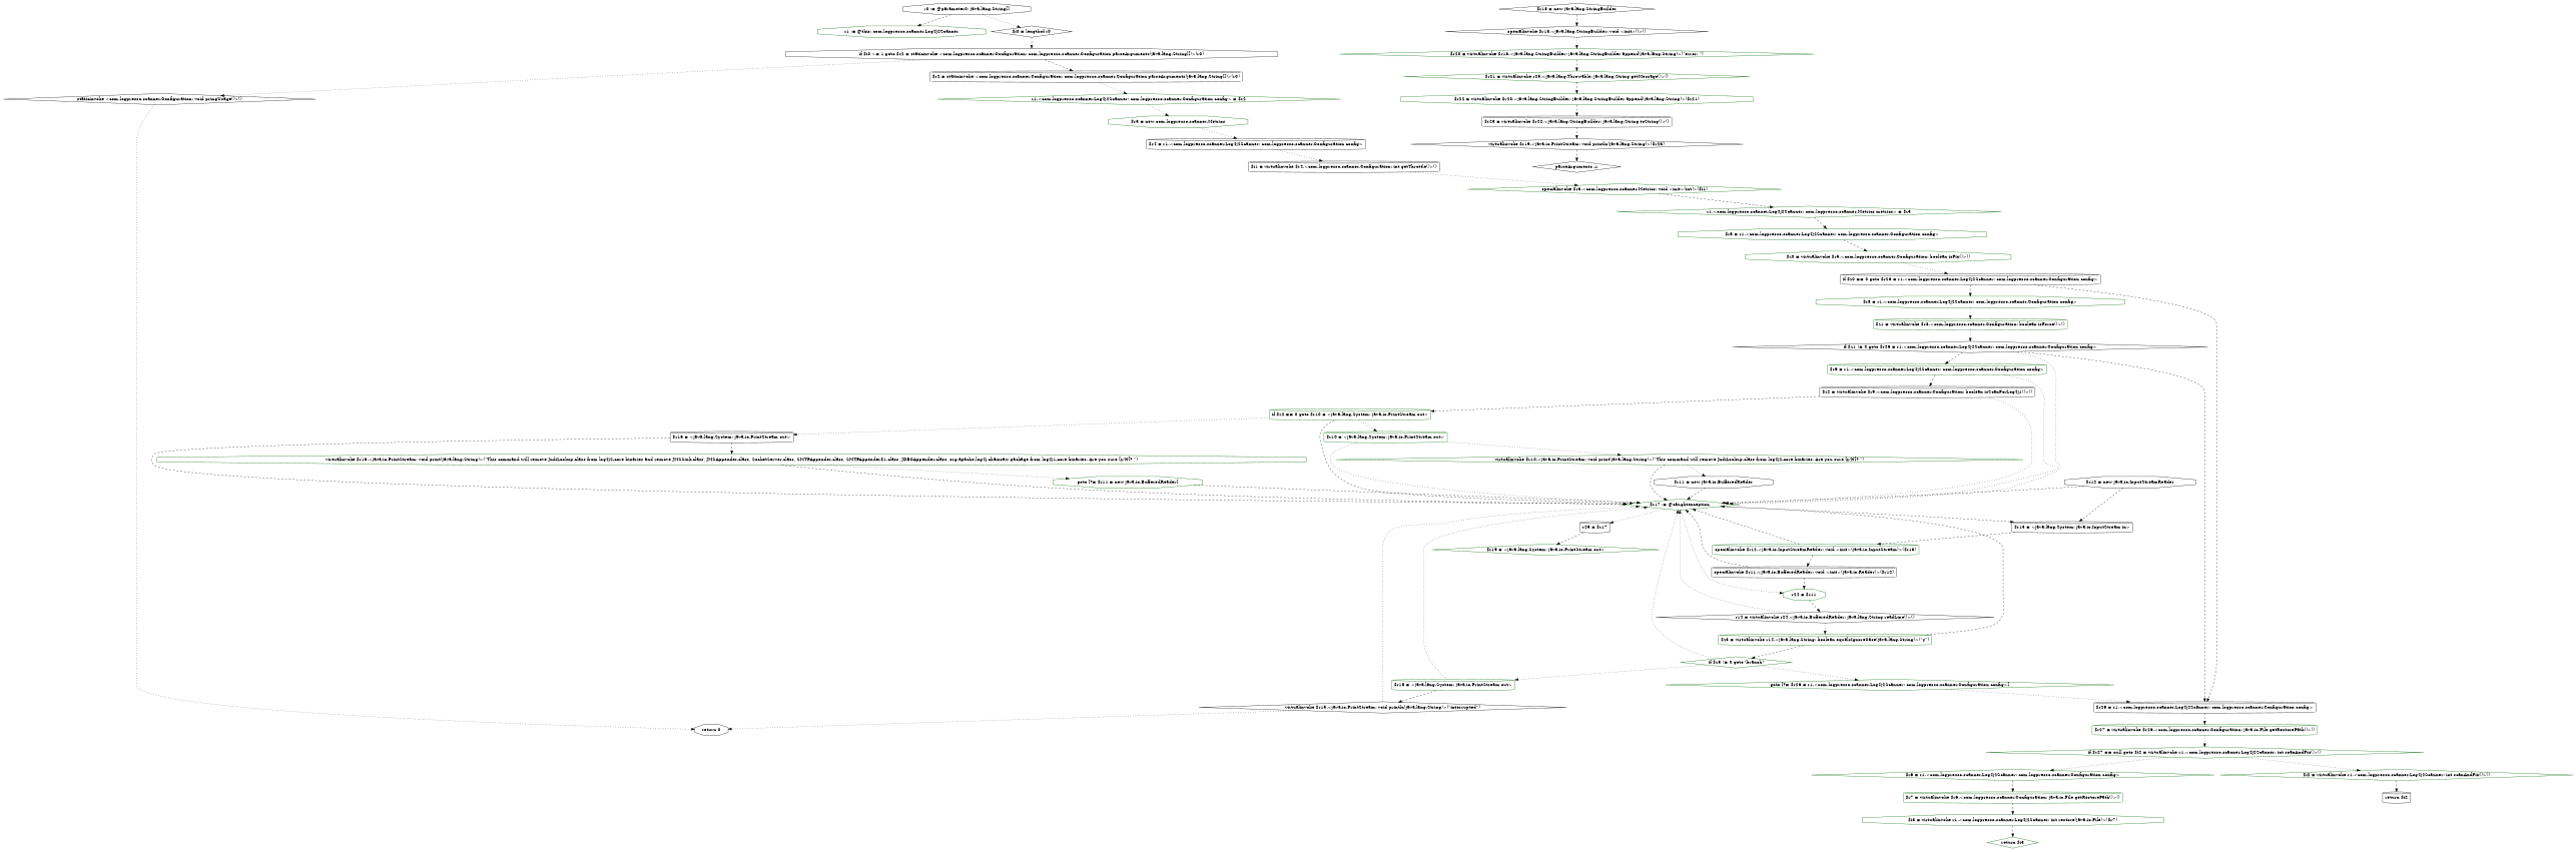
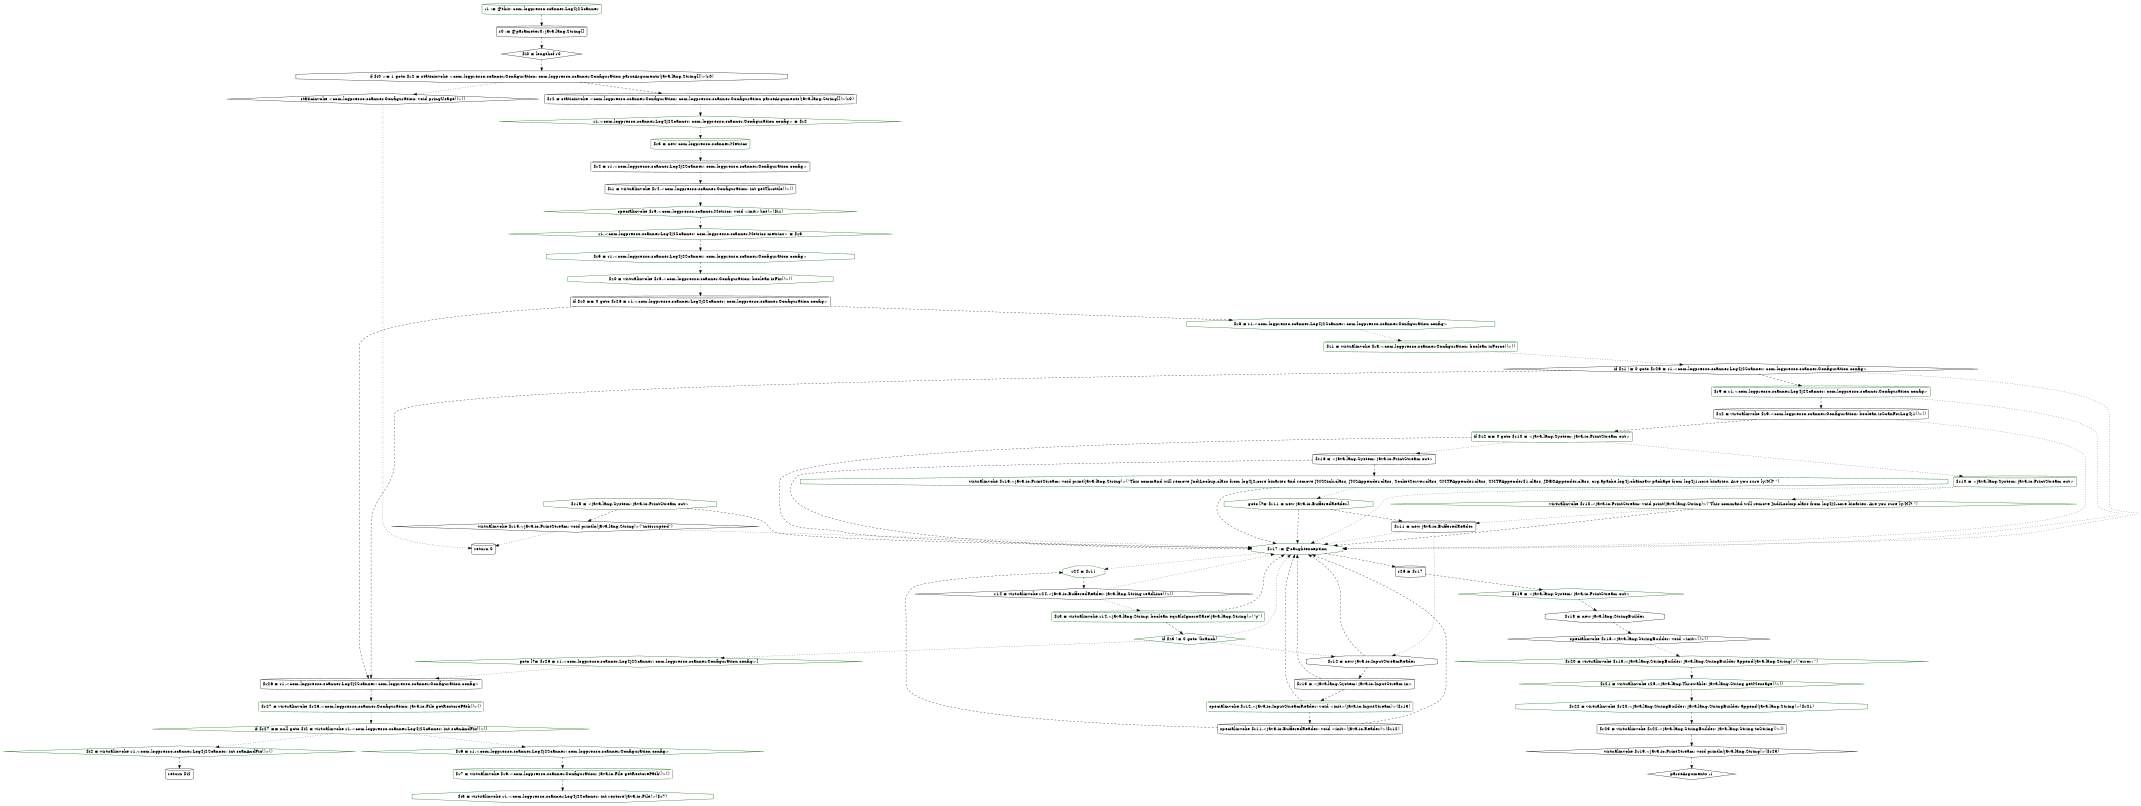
  digraph {
    node [color=darkgreen shape=cylinder]
    edge [style=dashed]
-   "r0 := @parameter0: java.lang.String[]" [color=black shape=octagon]
-   "r1 := @this: com.logpresso.scanner.Log4j2Scanner" [shape=octagon]
+   "r0 := @parameter0: java.lang.String[]" [color=black]
+   "r1 := @this: com.logpresso.scanner.Log4j2Scanner"
    "$i0 = lengthof r0" [color=black shape=diamond]
    "if $i0 >= 1 goto $r2 = staticinvoke <com.logpresso.scanner.Configuration: com.logpresso.scanner.Configuration parseArguments(java.lang.String[])>(r0)" [color=black shape=octagon]
    "staticinvoke <com.logpresso.scanner.Configuration: void pringUsage()>()" [color=black shape=diamond]
    "$r2 = staticinvoke <com.logpresso.scanner.Configuration: com.logpresso.scanner.Configuration parseArguments(java.lang.String[])>(r0)" [color=black]
-   "return 0" [color=black shape=octagon]
+   "return 0" [color=black]
    "r1.<com.logpresso.scanner.Log4j2Scanner: com.logpresso.scanner.Configuration config> = $r2" [shape=diamond]
-   "$r3 = new com.logpresso.scanner.Metrics" [shape=octagon]
+   "$r3 = new com.logpresso.scanner.Metrics"
    "$r4 = r1.<com.logpresso.scanner.Log4j2Scanner: com.logpresso.scanner.Configuration config>" [color=black]
    "$i1 = virtualinvoke $r4.<com.logpresso.scanner.Configuration: int getThrottle()>()" [color=black]
    "specialinvoke $r3.<com.logpresso.scanner.Metrics: void <init>(int)>($i1)" [shape=diamond]
    "r1.<com.logpresso.scanner.Log4j2Scanner: com.logpresso.scanner.Metrics metrics> = $r3" [shape=diamond]
    "$r5 = r1.<com.logpresso.scanner.Log4j2Scanner: com.logpresso.scanner.Configuration config>" [shape=octagon]
    "$z0 = virtualinvoke $r5.<com.logpresso.scanner.Configuration: boolean isFix()>()" [shape=octagon]
    "if $z0 == 0 goto $r26 = r1.<com.logpresso.scanner.Log4j2Scanner: com.logpresso.scanner.Configuration config>" [color=black]
    "$r8 = r1.<com.logpresso.scanner.Log4j2Scanner: com.logpresso.scanner.Configuration config>" [shape=octagon]
    "$r26 = r1.<com.logpresso.scanner.Log4j2Scanner: com.logpresso.scanner.Configuration config>" [color=black]
    "$z1 = virtualinvoke $r8.<com.logpresso.scanner.Configuration: boolean isForce()>()"
    "$r27 = virtualinvoke $r26.<com.logpresso.scanner.Configuration: java.io.File getRestorePath()>()"
    "if $z1 != 0 goto $r26 = r1.<com.logpresso.scanner.Log4j2Scanner: com.logpresso.scanner.Configuration config>" [color=black shape=diamond]
    "$r9 = r1.<com.logpresso.scanner.Log4j2Scanner: com.logpresso.scanner.Configuration config>"
-   "$r17 := @caughtexception" [shape=diamond]
+   "$r17 := @caughtexception" [shape=octagon]
    "$z2 = virtualinvoke $r9.<com.logpresso.scanner.Configuration: boolean isScanForLog4j1()>()" [color=black]
    "r24 = $r11" [shape=octagon]
    "r25 = $r17" [color=black]
    "if $z2 == 0 goto $r10 = <java.lang.System: java.io.PrintStream out>"
    "$r16 = <java.lang.System: java.io.PrintStream out>" [color=black]
    "$r10 = <java.lang.System: java.io.PrintStream out>"
    "virtualinvoke $r16.<java.io.PrintStream: void print(java.lang.String)>(\"This command will remove JndiLookup.class from log4j2-core binaries and remove JMSSink.class, JMSAppender.class, SocketServer.class, SMTPAppender.class, SMTPAppender$1.class, JDBCAppender.class, org.apache.log4j.chainsaw package from log4j1-core binaries. Are you sure [y/N]? \")" [shape=octagon]
    "virtualinvoke $r10.<java.io.PrintStream: void print(java.lang.String)>(\"This command will remove JndiLookup.class from log4j2-core binaries. Are you sure [y/N]? \")" [shape=diamond]
    "goto [?= $r11 = new java.io.BufferedReader]" [shape=octagon]
-   "$r11 = new java.io.BufferedReader" [color=black shape=octagon]
+   "$r11 = new java.io.BufferedReader" [color=black]
    "$r12 = new java.io.InputStreamReader" [color=black shape=octagon]
    "$r13 = <java.lang.System: java.io.InputStream in>" [color=black]
    "specialinvoke $r12.<java.io.InputStreamReader: void <init>(java.io.InputStream)>($r13)"
    "specialinvoke $r11.<java.io.BufferedReader: void <init>(java.io.Reader)>($r12)" [color=black]
    "r14 = virtualinvoke r24.<java.io.BufferedReader: java.lang.String readLine()>()" [color=black shape=diamond]
    "$z3 = virtualinvoke r14.<java.lang.String: boolean equalsIgnoreCase(java.lang.String)>(\"y\")"
    "if $z3 != 0 goto (branch)" [shape=diamond]
-   "$r15 = <java.lang.System: java.io.PrintStream out>"
+   "$r15 = <java.lang.System: java.io.PrintStream out>" [shape=octagon]
    "goto [?= $r26 = r1.<com.logpresso.scanner.Log4j2Scanner: com.logpresso.scanner.Configuration config>]" [shape=diamond]
    "virtualinvoke $r15.<java.io.PrintStream: void println(java.lang.String)>(\"interrupted\")" [color=black shape=diamond]
    "$r19 = <java.lang.System: java.io.PrintStream out>" [shape=diamond]
-   "$r18 = new java.lang.StringBuilder" [color=black shape=diamond]
+   "$r18 = new java.lang.StringBuilder" [color=black shape=octagon]
    "specialinvoke $r18.<java.lang.StringBuilder: void <init>()>()" [color=black shape=diamond]
    "$r20 = virtualinvoke $r18.<java.lang.StringBuilder: java.lang.StringBuilder append(java.lang.String)>(\"error: \")" [shape=diamond]
    "$r21 = virtualinvoke r25.<java.lang.Throwable: java.lang.String getMessage()>()" [shape=diamond]
    "$r22 = virtualinvoke $r20.<java.lang.StringBuilder: java.lang.StringBuilder append(java.lang.String)>($r21)" [shape=octagon]
    "$r23 = virtualinvoke $r22.<java.lang.StringBuilder: java.lang.String toString()>()" [color=black]
    "virtualinvoke $r19.<java.io.PrintStream: void println(java.lang.String)>($r23)" [color=black shape=diamond]
    n52 [color=black label="parseArguments -1" shape=diamond]
    "if $r27 == null goto $i2 = virtualinvoke r1.<com.logpresso.scanner.Log4j2Scanner: int scanAndFix()>()" [shape=diamond]
    "$r6 = r1.<com.logpresso.scanner.Log4j2Scanner: com.logpresso.scanner.Configuration config>" [shape=diamond]
    "$i2 = virtualinvoke r1.<com.logpresso.scanner.Log4j2Scanner: int scanAndFix()>()" [shape=diamond]
    "$r7 = virtualinvoke $r6.<com.logpresso.scanner.Configuration: java.io.File getRestorePath()>()"
    "return $i2" [color=black]
    "$i3 = virtualinvoke r1.<com.logpresso.scanner.Log4j2Scanner: int restore(java.io.File)>($r7)" [shape=octagon]
-   "return $i3" [shape=diamond]
-   "r0 := @parameter0: java.lang.String[]" -> "$i0 = lengthof r0" [style=dotted]
-   "r0 := @parameter0: java.lang.String[]" -> "r1 := @this: com.logpresso.scanner.Log4j2Scanner"
+   "r0 := @parameter0: java.lang.String[]" -> "$i0 = lengthof r0"
+   "r1 := @this: com.logpresso.scanner.Log4j2Scanner" -> "r0 := @parameter0: java.lang.String[]"
    "$i0 = lengthof r0" -> "if $i0 >= 1 goto $r2 = staticinvoke <com.logpresso.scanner.Configuration: com.logpresso.scanner.Configuration parseArguments(java.lang.String[])>(r0)"
    "if $i0 >= 1 goto $r2 = staticinvoke <com.logpresso.scanner.Configuration: com.logpresso.scanner.Configuration parseArguments(java.lang.String[])>(r0)" -> "staticinvoke <com.logpresso.scanner.Configuration: void pringUsage()>()" [style=dotted]
    "if $i0 >= 1 goto $r2 = staticinvoke <com.logpresso.scanner.Configuration: com.logpresso.scanner.Configuration parseArguments(java.lang.String[])>(r0)" -> "$r2 = staticinvoke <com.logpresso.scanner.Configuration: com.logpresso.scanner.Configuration parseArguments(java.lang.String[])>(r0)"
    "staticinvoke <com.logpresso.scanner.Configuration: void pringUsage()>()" -> "return 0" [style=dotted]
    "$r2 = staticinvoke <com.logpresso.scanner.Configuration: com.logpresso.scanner.Configuration parseArguments(java.lang.String[])>(r0)" -> "r1.<com.logpresso.scanner.Log4j2Scanner: com.logpresso.scanner.Configuration config> = $r2" [style=dotted]
    "r1.<com.logpresso.scanner.Log4j2Scanner: com.logpresso.scanner.Configuration config> = $r2" -> "$r3 = new com.logpresso.scanner.Metrics" [style=dotted]
    "$r3 = new com.logpresso.scanner.Metrics" -> "$r4 = r1.<com.logpresso.scanner.Log4j2Scanner: com.logpresso.scanner.Configuration config>" [style=dotted]
    "$r4 = r1.<com.logpresso.scanner.Log4j2Scanner: com.logpresso.scanner.Configuration config>" -> "$i1 = virtualinvoke $r4.<com.logpresso.scanner.Configuration: int getThrottle()>()" [style=dotted]
    "$i1 = virtualinvoke $r4.<com.logpresso.scanner.Configuration: int getThrottle()>()" -> "specialinvoke $r3.<com.logpresso.scanner.Metrics: void <init>(int)>($i1)" [style=dotted]
    "specialinvoke $r3.<com.logpresso.scanner.Metrics: void <init>(int)>($i1)" -> "r1.<com.logpresso.scanner.Log4j2Scanner: com.logpresso.scanner.Metrics metrics> = $r3"
    "r1.<com.logpresso.scanner.Log4j2Scanner: com.logpresso.scanner.Metrics metrics> = $r3" -> "$r5 = r1.<com.logpresso.scanner.Log4j2Scanner: com.logpresso.scanner.Configuration config>"
    "$r5 = r1.<com.logpresso.scanner.Log4j2Scanner: com.logpresso.scanner.Configuration config>" -> "$z0 = virtualinvoke $r5.<com.logpresso.scanner.Configuration: boolean isFix()>()"
    "$z0 = virtualinvoke $r5.<com.logpresso.scanner.Configuration: boolean isFix()>()" -> "if $z0 == 0 goto $r26 = r1.<com.logpresso.scanner.Log4j2Scanner: com.logpresso.scanner.Configuration config>" [style=dotted]
    "if $z0 == 0 goto $r26 = r1.<com.logpresso.scanner.Log4j2Scanner: com.logpresso.scanner.Configuration config>" -> "$r8 = r1.<com.logpresso.scanner.Log4j2Scanner: com.logpresso.scanner.Configuration config>"
    "if $z0 == 0 goto $r26 = r1.<com.logpresso.scanner.Log4j2Scanner: com.logpresso.scanner.Configuration config>" -> "$r26 = r1.<com.logpresso.scanner.Log4j2Scanner: com.logpresso.scanner.Configuration config>"
    "$r8 = r1.<com.logpresso.scanner.Log4j2Scanner: com.logpresso.scanner.Configuration config>" -> "$z1 = virtualinvoke $r8.<com.logpresso.scanner.Configuration: boolean isForce()>()" [style=dotted]
    "$r26 = r1.<com.logpresso.scanner.Log4j2Scanner: com.logpresso.scanner.Configuration config>" -> "$r27 = virtualinvoke $r26.<com.logpresso.scanner.Configuration: java.io.File getRestorePath()>()"
    "$z1 = virtualinvoke $r8.<com.logpresso.scanner.Configuration: boolean isForce()>()" -> "if $z1 != 0 goto $r26 = r1.<com.logpresso.scanner.Log4j2Scanner: com.logpresso.scanner.Configuration config>" [style=dotted]
    "$r27 = virtualinvoke $r26.<com.logpresso.scanner.Configuration: java.io.File getRestorePath()>()" -> "if $r27 == null goto $i2 = virtualinvoke r1.<com.logpresso.scanner.Log4j2Scanner: int scanAndFix()>()" [style=dotted]
    "if $z1 != 0 goto $r26 = r1.<com.logpresso.scanner.Log4j2Scanner: com.logpresso.scanner.Configuration config>" -> "$r26 = r1.<com.logpresso.scanner.Log4j2Scanner: com.logpresso.scanner.Configuration config>"
    "if $z1 != 0 goto $r26 = r1.<com.logpresso.scanner.Log4j2Scanner: com.logpresso.scanner.Configuration config>" -> "$r9 = r1.<com.logpresso.scanner.Log4j2Scanner: com.logpresso.scanner.Configuration config>"
    "if $z1 != 0 goto $r26 = r1.<com.logpresso.scanner.Log4j2Scanner: com.logpresso.scanner.Configuration config>" -> "$r17 := @caughtexception" [style=dotted]
    "$r9 = r1.<com.logpresso.scanner.Log4j2Scanner: com.logpresso.scanner.Configuration config>" -> "$r17 := @caughtexception" [style=dotted]
    "$r9 = r1.<com.logpresso.scanner.Log4j2Scanner: com.logpresso.scanner.Configuration config>" -> "$z2 = virtualinvoke $r9.<com.logpresso.scanner.Configuration: boolean isScanForLog4j1()>()"
    "$r17 := @caughtexception" -> "r24 = $r11" [style=dotted]
-   "$r17 := @caughtexception" -> "r25 = $r17" [style=dotted]
+   "$r17 := @caughtexception" -> "r25 = $r17"
    "$z2 = virtualinvoke $r9.<com.logpresso.scanner.Configuration: boolean isScanForLog4j1()>()" -> "$r17 := @caughtexception" [style=dotted]
    "$z2 = virtualinvoke $r9.<com.logpresso.scanner.Configuration: boolean isScanForLog4j1()>()" -> "if $z2 == 0 goto $r10 = <java.lang.System: java.io.PrintStream out>"
    "r24 = $r11" -> "r14 = virtualinvoke r24.<java.io.BufferedReader: java.lang.String readLine()>()"
    "r25 = $r17" -> "$r19 = <java.lang.System: java.io.PrintStream out>"
    "if $z2 == 0 goto $r10 = <java.lang.System: java.io.PrintStream out>" -> "$r17 := @caughtexception"
    "if $z2 == 0 goto $r10 = <java.lang.System: java.io.PrintStream out>" -> "$r16 = <java.lang.System: java.io.PrintStream out>" [style=dotted]
    "if $z2 == 0 goto $r10 = <java.lang.System: java.io.PrintStream out>" -> "$r10 = <java.lang.System: java.io.PrintStream out>" [style=dotted]
    "$r16 = <java.lang.System: java.io.PrintStream out>" -> "$r17 := @caughtexception"
    "$r16 = <java.lang.System: java.io.PrintStream out>" -> "virtualinvoke $r16.<java.io.PrintStream: void print(java.lang.String)>(\"This command will remove JndiLookup.class from log4j2-core binaries and remove JMSSink.class, JMSAppender.class, SocketServer.class, SMTPAppender.class, SMTPAppender$1.class, JDBCAppender.class, org.apache.log4j.chainsaw package from log4j1-core binaries. Are you sure [y/N]? \")"
    "$r10 = <java.lang.System: java.io.PrintStream out>" -> "$r17 := @caughtexception" [style=dotted]
    "$r10 = <java.lang.System: java.io.PrintStream out>" -> "virtualinvoke $r10.<java.io.PrintStream: void print(java.lang.String)>(\"This command will remove JndiLookup.class from log4j2-core binaries. Are you sure [y/N]? \")" [style=dotted]
    "virtualinvoke $r16.<java.io.PrintStream: void print(java.lang.String)>(\"This command will remove JndiLookup.class from log4j2-core binaries and remove JMSSink.class, JMSAppender.class, SocketServer.class, SMTPAppender.class, SMTPAppender$1.class, JDBCAppender.class, org.apache.log4j.chainsaw package from log4j1-core binaries. Are you sure [y/N]? \")" -> "$r17 := @caughtexception"
    "virtualinvoke $r16.<java.io.PrintStream: void print(java.lang.String)>(\"This command will remove JndiLookup.class from log4j2-core binaries and remove JMSSink.class, JMSAppender.class, SocketServer.class, SMTPAppender.class, SMTPAppender$1.class, JDBCAppender.class, org.apache.log4j.chainsaw package from log4j1-core binaries. Are you sure [y/N]? \")" -> "goto [?= $r11 = new java.io.BufferedReader]" [style=dotted]
    "virtualinvoke $r10.<java.io.PrintStream: void print(java.lang.String)>(\"This command will remove JndiLookup.class from log4j2-core binaries. Are you sure [y/N]? \")" -> "$r17 := @caughtexception"
    "virtualinvoke $r10.<java.io.PrintStream: void print(java.lang.String)>(\"This command will remove JndiLookup.class from log4j2-core binaries. Are you sure [y/N]? \")" -> "$r11 = new java.io.BufferedReader" [style=dotted]
    "goto [?= $r11 = new java.io.BufferedReader]" -> "$r17 := @caughtexception"
-   "$r11 = new java.io.BufferedReader" -> "$r17 := @caughtexception"
+   "goto [?= $r11 = new java.io.BufferedReader]" -> "$r11 = new java.io.BufferedReader"
+   "$r11 = new java.io.BufferedReader" -> "$r17 := @caughtexception" [style=dotted]
+   "$r11 = new java.io.BufferedReader" -> "$r12 = new java.io.InputStreamReader" [style=dotted]
    "$r12 = new java.io.InputStreamReader" -> "$r17 := @caughtexception"
    "$r12 = new java.io.InputStreamReader" -> "$r13 = <java.lang.System: java.io.InputStream in>"
-   "$r17 := @caughtexception" -> "$r13 = <java.lang.System: java.io.InputStream in>"
+   "$r13 = <java.lang.System: java.io.InputStream in>" -> "$r17 := @caughtexception"
    "$r13 = <java.lang.System: java.io.InputStream in>" -> "specialinvoke $r12.<java.io.InputStreamReader: void <init>(java.io.InputStream)>($r13)"
    "specialinvoke $r12.<java.io.InputStreamReader: void <init>(java.io.InputStream)>($r13)" -> "$r17 := @caughtexception"
    "specialinvoke $r12.<java.io.InputStreamReader: void <init>(java.io.InputStream)>($r13)" -> "specialinvoke $r11.<java.io.BufferedReader: void <init>(java.io.Reader)>($r12)"
    "specialinvoke $r11.<java.io.BufferedReader: void <init>(java.io.Reader)>($r12)" -> "$r17 := @caughtexception"
    "specialinvoke $r11.<java.io.BufferedReader: void <init>(java.io.Reader)>($r12)" -> "r24 = $r11"
    "r14 = virtualinvoke r24.<java.io.BufferedReader: java.lang.String readLine()>()" -> "$r17 := @caughtexception" [style=dotted]
    "r14 = virtualinvoke r24.<java.io.BufferedReader: java.lang.String readLine()>()" -> "$z3 = virtualinvoke r14.<java.lang.String: boolean equalsIgnoreCase(java.lang.String)>(\"y\")" [style=dotted]
    "$z3 = virtualinvoke r14.<java.lang.String: boolean equalsIgnoreCase(java.lang.String)>(\"y\")" -> "$r17 := @caughtexception"
    "$z3 = virtualinvoke r14.<java.lang.String: boolean equalsIgnoreCase(java.lang.String)>(\"y\")" -> "if $z3 != 0 goto (branch)"
    "if $z3 != 0 goto (branch)" -> "$r17 := @caughtexception" [style=dotted]
-   "if $z3 != 0 goto (branch)" -> "$r15 = <java.lang.System: java.io.PrintStream out>" [style=dotted]
+   "if $z3 != 0 goto (branch)" -> "$r12 = new java.io.InputStreamReader" [style=dotted]
    "if $z3 != 0 goto (branch)" -> "goto [?= $r26 = r1.<com.logpresso.scanner.Log4j2Scanner: com.logpresso.scanner.Configuration config>]" [style=dotted]
-   "$r15 = <java.lang.System: java.io.PrintStream out>" -> "$r17 := @caughtexception" [style=dotted]
+   "$r15 = <java.lang.System: java.io.PrintStream out>" -> "$r17 := @caughtexception"
    "$r15 = <java.lang.System: java.io.PrintStream out>" -> "virtualinvoke $r15.<java.io.PrintStream: void println(java.lang.String)>(\"interrupted\")"
    "goto [?= $r26 = r1.<com.logpresso.scanner.Log4j2Scanner: com.logpresso.scanner.Configuration config>]" -> "$r26 = r1.<com.logpresso.scanner.Log4j2Scanner: com.logpresso.scanner.Configuration config>" [style=dotted]
    "virtualinvoke $r15.<java.io.PrintStream: void println(java.lang.String)>(\"interrupted\")" -> "return 0" [style=dotted]
    "virtualinvoke $r15.<java.io.PrintStream: void println(java.lang.String)>(\"interrupted\")" -> "$r17 := @caughtexception" [style=dotted]
+   "$r19 = <java.lang.System: java.io.PrintStream out>" -> "$r18 = new java.lang.StringBuilder"
    "$r18 = new java.lang.StringBuilder" -> "specialinvoke $r18.<java.lang.StringBuilder: void <init>()>()"
    "specialinvoke $r18.<java.lang.StringBuilder: void <init>()>()" -> "$r20 = virtualinvoke $r18.<java.lang.StringBuilder: java.lang.StringBuilder append(java.lang.String)>(\"error: \")" [style=dotted]
    "$r20 = virtualinvoke $r18.<java.lang.StringBuilder: java.lang.StringBuilder append(java.lang.String)>(\"error: \")" -> "$r21 = virtualinvoke r25.<java.lang.Throwable: java.lang.String getMessage()>()"
    "$r21 = virtualinvoke r25.<java.lang.Throwable: java.lang.String getMessage()>()" -> "$r22 = virtualinvoke $r20.<java.lang.StringBuilder: java.lang.StringBuilder append(java.lang.String)>($r21)"
    "$r22 = virtualinvoke $r20.<java.lang.StringBuilder: java.lang.StringBuilder append(java.lang.String)>($r21)" -> "$r23 = virtualinvoke $r22.<java.lang.StringBuilder: java.lang.String toString()>()"
    "$r23 = virtualinvoke $r22.<java.lang.StringBuilder: java.lang.String toString()>()" -> "virtualinvoke $r19.<java.io.PrintStream: void println(java.lang.String)>($r23)"
    "virtualinvoke $r19.<java.io.PrintStream: void println(java.lang.String)>($r23)" -> n52
    "if $r27 == null goto $i2 = virtualinvoke r1.<com.logpresso.scanner.Log4j2Scanner: int scanAndFix()>()" -> "$r6 = r1.<com.logpresso.scanner.Log4j2Scanner: com.logpresso.scanner.Configuration config>" [style=dotted]
    "if $r27 == null goto $i2 = virtualinvoke r1.<com.logpresso.scanner.Log4j2Scanner: int scanAndFix()>()" -> "$i2 = virtualinvoke r1.<com.logpresso.scanner.Log4j2Scanner: int scanAndFix()>()" [style=dotted]
    "$r6 = r1.<com.logpresso.scanner.Log4j2Scanner: com.logpresso.scanner.Configuration config>" -> "$r7 = virtualinvoke $r6.<com.logpresso.scanner.Configuration: java.io.File getRestorePath()>()"
    "$i2 = virtualinvoke r1.<com.logpresso.scanner.Log4j2Scanner: int scanAndFix()>()" -> "return $i2"
    "$r7 = virtualinvoke $r6.<com.logpresso.scanner.Configuration: java.io.File getRestorePath()>()" -> "$i3 = virtualinvoke r1.<com.logpresso.scanner.Log4j2Scanner: int restore(java.io.File)>($r7)"
-   "$i3 = virtualinvoke r1.<com.logpresso.scanner.Log4j2Scanner: int restore(java.io.File)>($r7)" -> "return $i3"
  }
